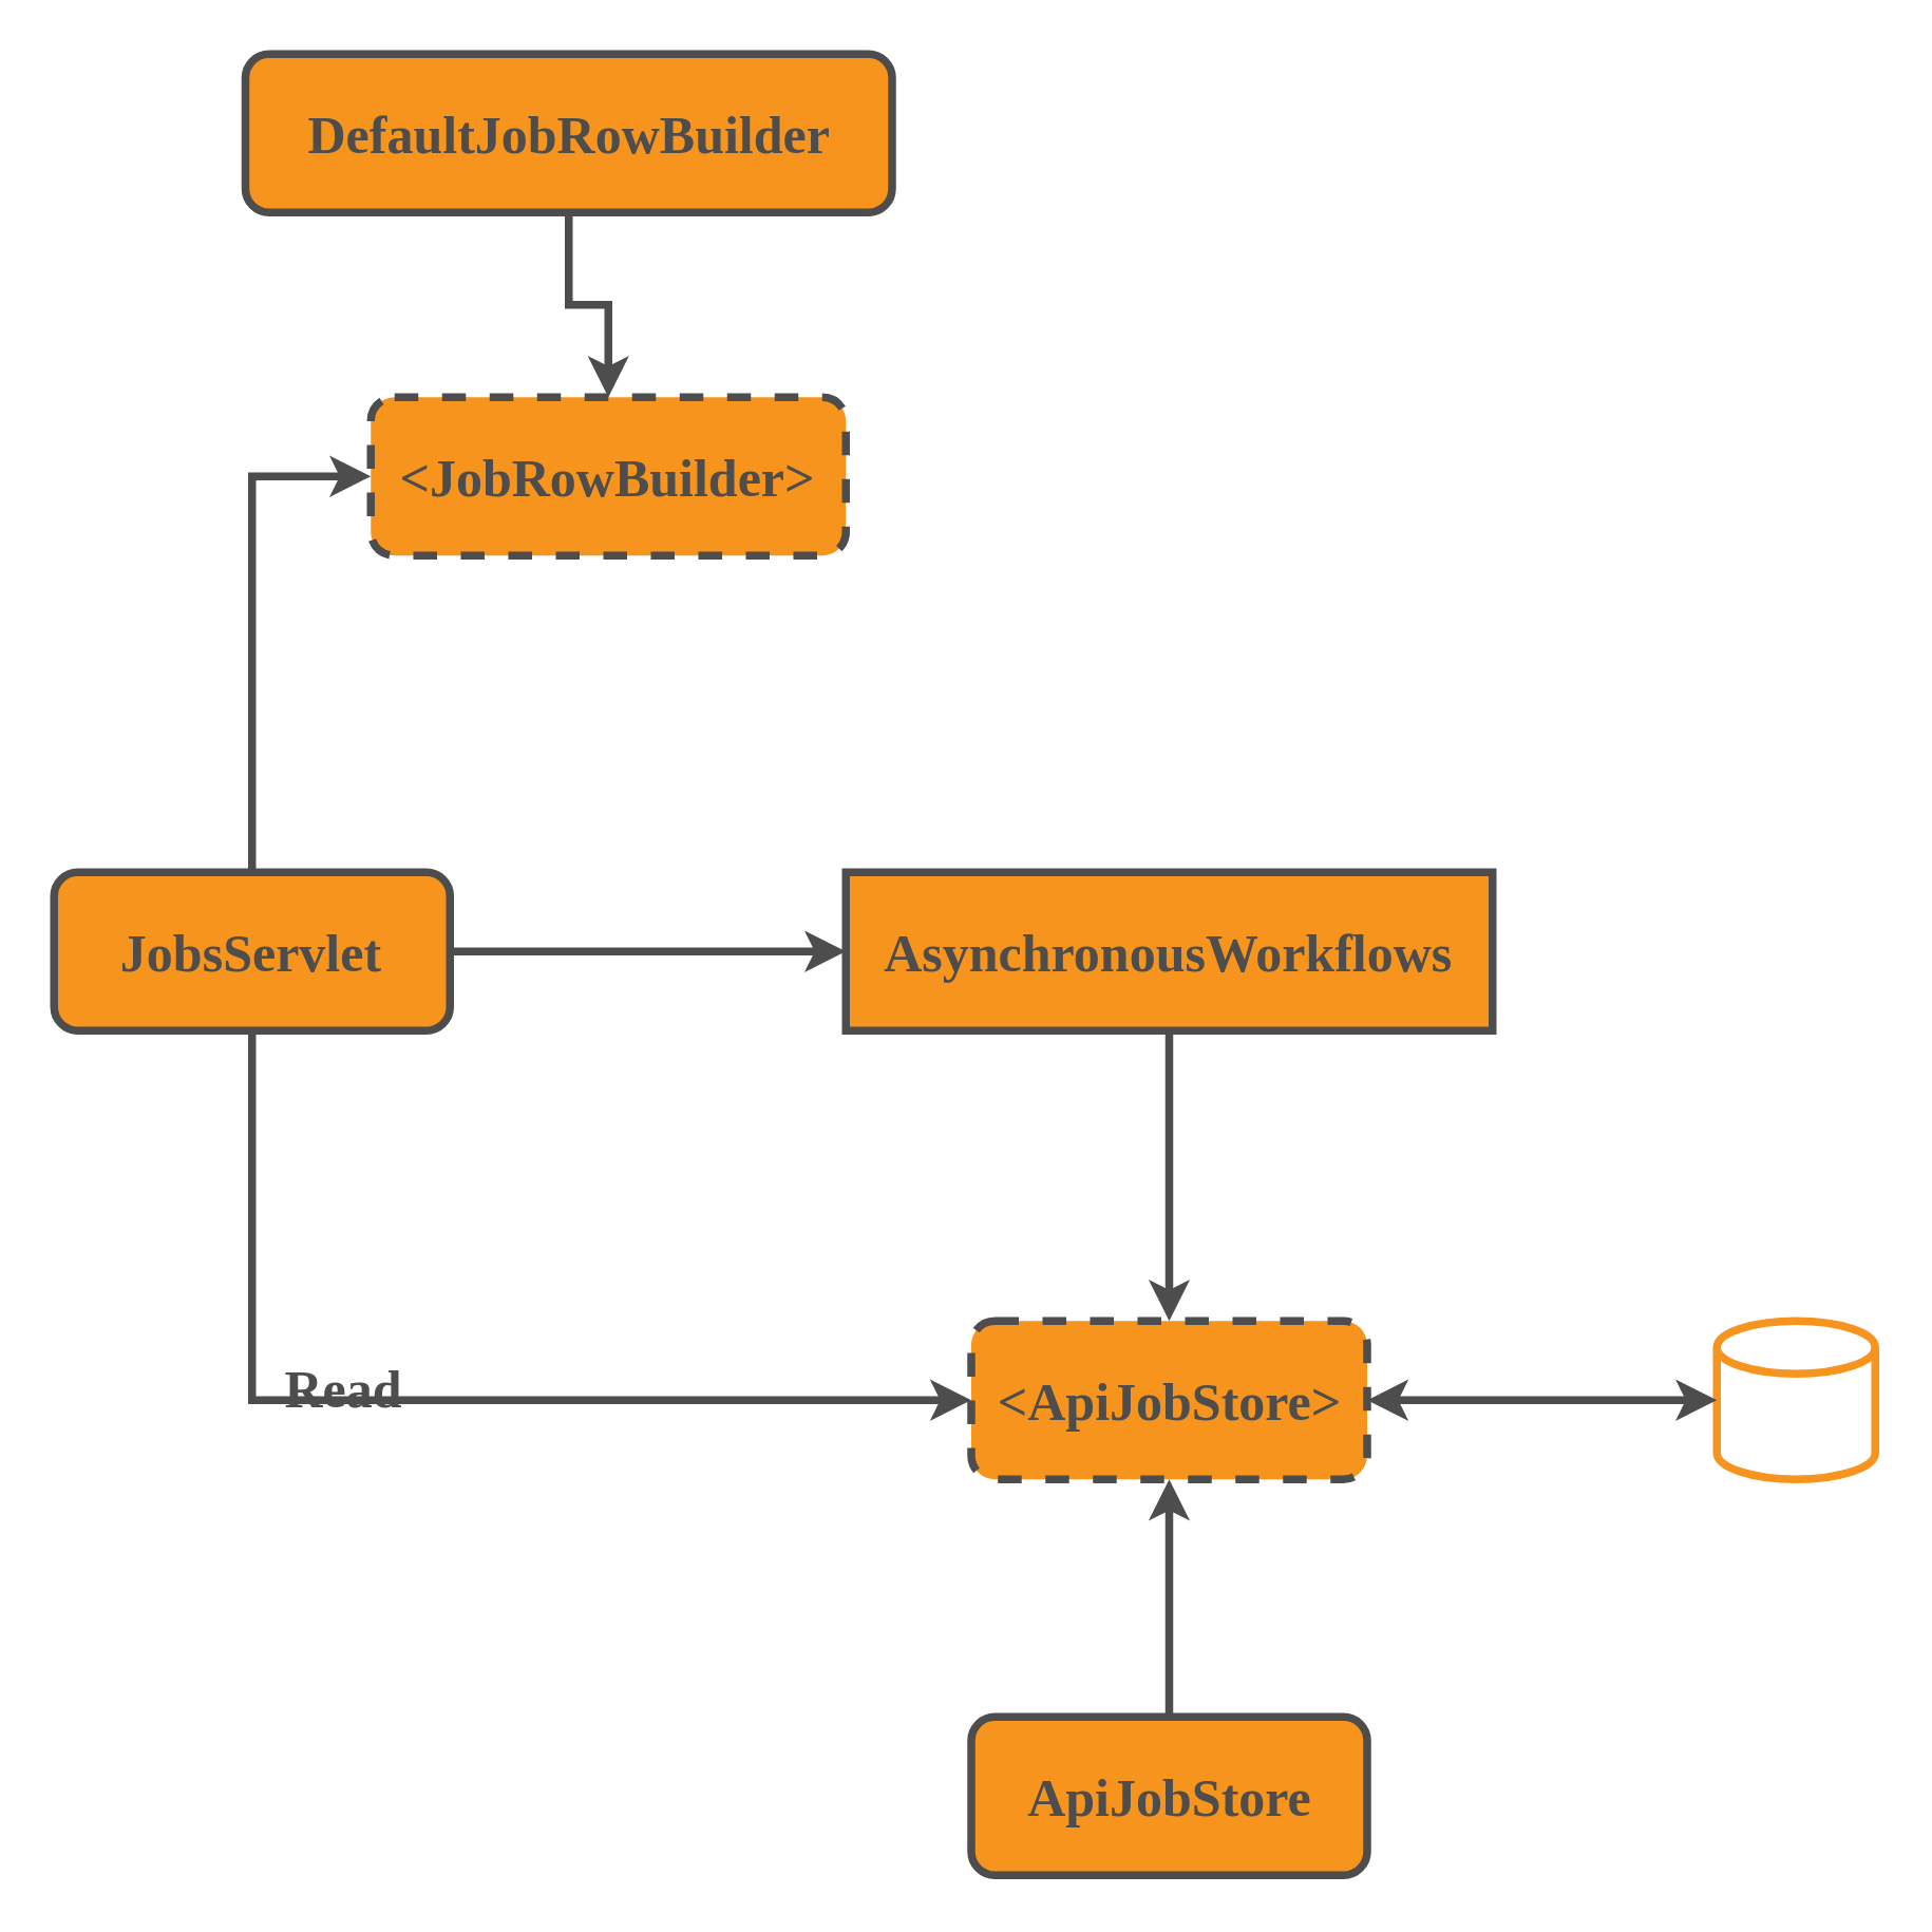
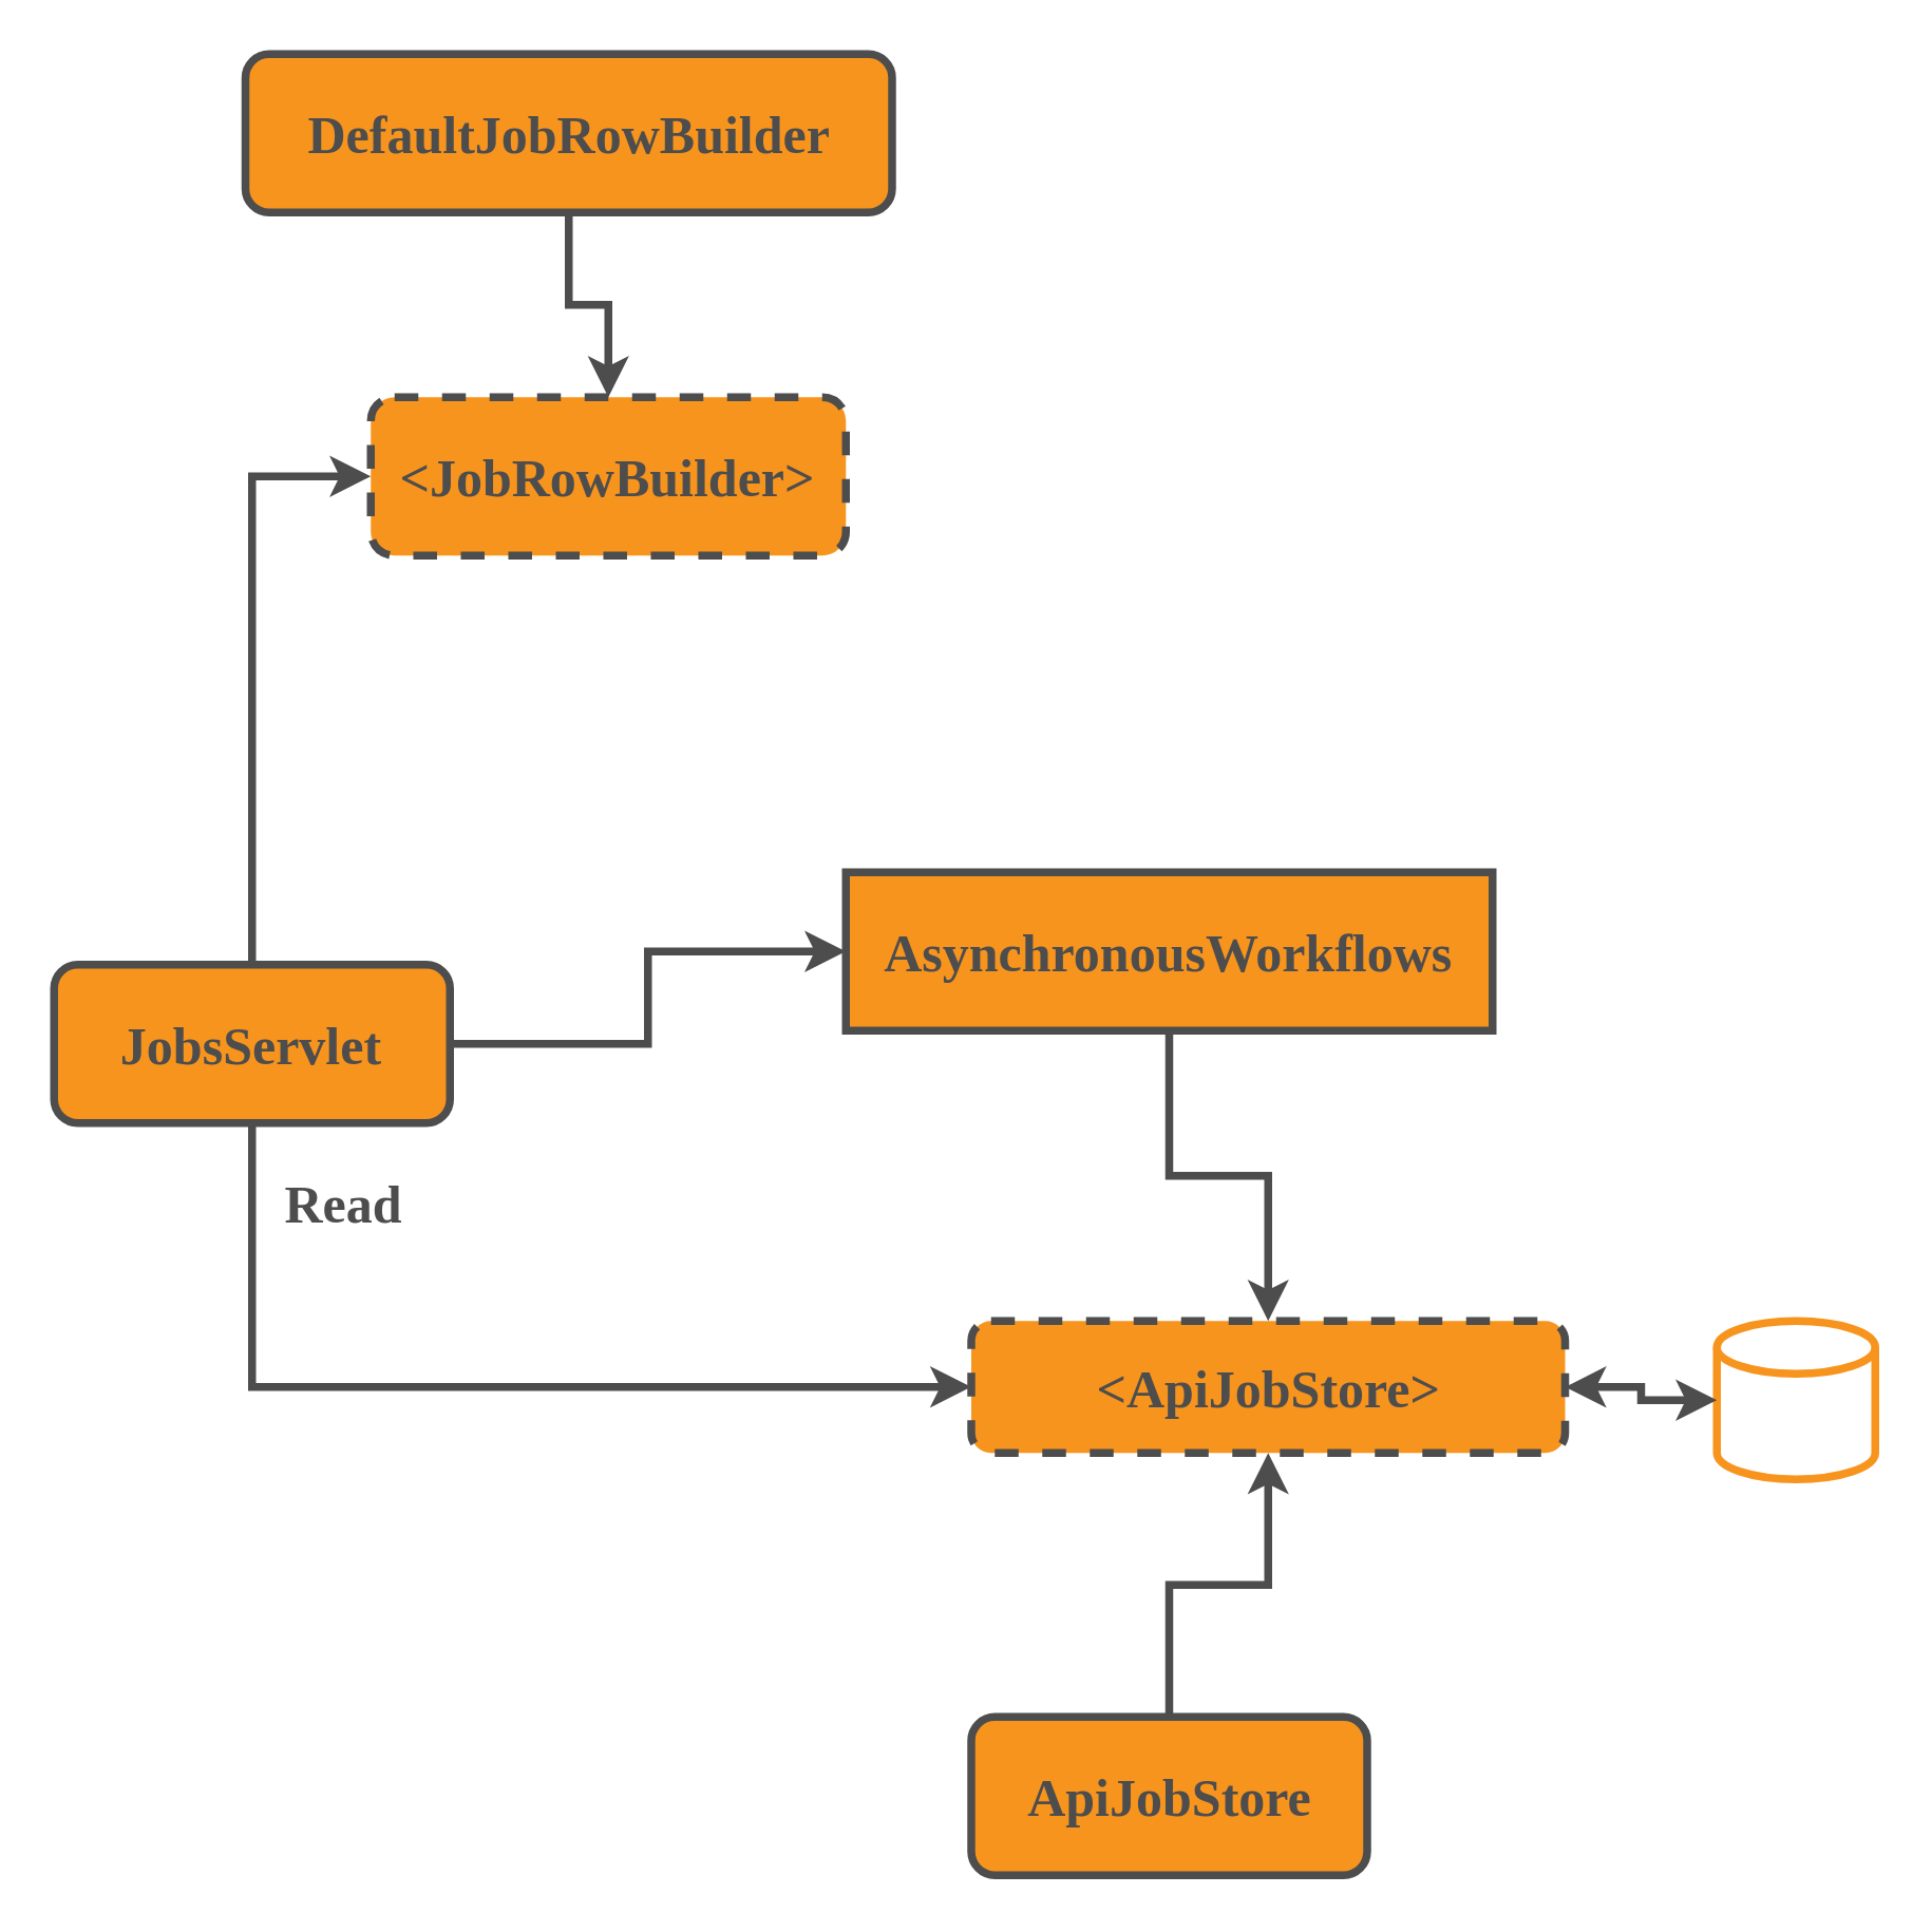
  <mxCell id="0" />
  <mxCell id="1" parent="0" />
  <mxCell id="2" style="edgeStyle=orthogonalEdgeStyle;rounded=0;orthogonalLoop=1;jettySize=auto;html=1;exitX=0.5;exitY=0;exitDx=0;exitDy=0;entryX=0;entryY=0.5;entryDx=0;entryDy=0;strokeColor=#4D4D4D;strokeWidth=3;" edge="1" parent="1" source="5" target="9"><mxGeometry relative="1" as="geometry" /></mxCell>
  <mxCell id="3" style="edgeStyle=orthogonalEdgeStyle;rounded=0;orthogonalLoop=1;jettySize=auto;html=1;exitX=1;exitY=0.5;exitDx=0;exitDy=0;entryX=0;entryY=0.5;entryDx=0;entryDy=0;strokeColor=#4D4D4D;strokeWidth=3;" edge="1" parent="1" source="5" target="13"><mxGeometry relative="1" as="geometry" /></mxCell>
  <mxCell id="4" style="edgeStyle=orthogonalEdgeStyle;rounded=0;orthogonalLoop=1;jettySize=auto;html=1;exitX=0.5;exitY=1;exitDx=0;exitDy=0;entryX=0;entryY=0.5;entryDx=0;entryDy=0;strokeWidth=3;strokeColor=#4D4D4D;" edge="1" parent="1" source="5" target="6"><mxGeometry relative="1" as="geometry" /></mxCell>
- <mxCell id="5" value="&lt;font color=&quot;#4d4d4d&quot; style=&quot;font-size: 20px;&quot; face=&quot;Ubuntu&quot;&gt;&lt;b&gt;JobsServlet&lt;/b&gt;&lt;/font&gt;" style="rounded=1;whiteSpace=wrap;html=1;strokeColor=#4D4D4D;strokeWidth=3;fillColor=#F7941E;" parent="1" vertex="1"><mxGeometry x="20" y="330" width="150" height="60" as="geometry" /></mxCell>
- <mxCell id="6" value="&lt;font color=&quot;#4d4d4d&quot; style=&quot;font-size: 20px;&quot; face=&quot;Ubuntu&quot;&gt;&lt;b&gt;&amp;lt;ApiJobStore&amp;gt;&lt;/b&gt;&lt;/font&gt;" style="rounded=1;whiteSpace=wrap;html=1;strokeColor=#4D4D4D;strokeWidth=3;fillColor=#F7941E;dashed=1;" parent="1" vertex="1"><mxGeometry x="367.5" y="500" width="150" height="60" as="geometry" /></mxCell>
+ <mxCell id="5" value="&lt;font color=&quot;#4d4d4d&quot; style=&quot;font-size: 20px;&quot; face=&quot;Ubuntu&quot;&gt;&lt;b&gt;JobsServlet&lt;/b&gt;&lt;/font&gt;" style="rounded=1;whiteSpace=wrap;html=1;strokeColor=#4D4D4D;strokeWidth=3;fillColor=#F7941E;" parent="1" vertex="1"><mxGeometry x="20" y="365" width="150" height="60" as="geometry" /></mxCell>
+ <mxCell id="6" value="&lt;font color=&quot;#4d4d4d&quot; style=&quot;font-size: 20px;&quot; face=&quot;Ubuntu&quot;&gt;&lt;b&gt;&amp;lt;ApiJobStore&amp;gt;&lt;/b&gt;&lt;/font&gt;" style="rounded=1;whiteSpace=wrap;html=1;strokeColor=#4D4D4D;strokeWidth=3;fillColor=#F7941E;dashed=1;" parent="1" vertex="1"><mxGeometry x="367.5" y="500" width="225" height="50" as="geometry" /></mxCell>
  <mxCell id="7" style="edgeStyle=orthogonalEdgeStyle;rounded=0;orthogonalLoop=1;jettySize=auto;html=1;entryX=0.5;entryY=1;entryDx=0;entryDy=0;strokeWidth=3;strokeColor=#4D4D4D;" parent="1" source="8" target="6" edge="1"><mxGeometry relative="1" as="geometry" /></mxCell>
  <mxCell id="8" value="&lt;font color=&quot;#4d4d4d&quot; style=&quot;font-size: 20px;&quot; face=&quot;Ubuntu&quot;&gt;&lt;b&gt;ApiJobStore&lt;/b&gt;&lt;/font&gt;" style="rounded=1;whiteSpace=wrap;html=1;strokeColor=#4D4D4D;strokeWidth=3;fillColor=#F7941E;" parent="1" vertex="1"><mxGeometry x="367.5" y="650" width="150" height="60" as="geometry" /></mxCell>
  <mxCell id="9" value="&lt;font face=&quot;Ubuntu&quot; color=&quot;#4d4d4d&quot;&gt;&lt;span style=&quot;font-size: 20px;&quot;&gt;&lt;b&gt;&amp;lt;JobRowBuilder&amp;gt;&lt;/b&gt;&lt;/span&gt;&lt;/font&gt;" style="rounded=1;whiteSpace=wrap;html=1;strokeColor=#4D4D4D;strokeWidth=3;fillColor=#F7941E;dashed=1;" vertex="1" parent="1"><mxGeometry x="140" y="150" width="180" height="60" as="geometry" /></mxCell>
  <mxCell id="10" style="edgeStyle=orthogonalEdgeStyle;rounded=0;orthogonalLoop=1;jettySize=auto;html=1;exitX=0.5;exitY=1;exitDx=0;exitDy=0;strokeWidth=3;strokeColor=#4D4D4D;" edge="1" parent="1" source="11" target="9"><mxGeometry relative="1" as="geometry" /></mxCell>
  <mxCell id="11" value="&lt;font color=&quot;#4d4d4d&quot; style=&quot;font-size: 20px;&quot; face=&quot;Ubuntu&quot;&gt;&lt;b&gt;DefaultJobRowBuilder&lt;/b&gt;&lt;/font&gt;" style="rounded=1;whiteSpace=wrap;html=1;strokeColor=#4D4D4D;strokeWidth=3;fillColor=#F7941E;" vertex="1" parent="1"><mxGeometry x="92.5" y="20" width="245" height="60" as="geometry" /></mxCell>
  <mxCell id="12" style="edgeStyle=orthogonalEdgeStyle;rounded=0;orthogonalLoop=1;jettySize=auto;html=1;exitX=0.5;exitY=1;exitDx=0;exitDy=0;entryX=0.5;entryY=0;entryDx=0;entryDy=0;strokeWidth=3;strokeColor=#4D4D4D;" edge="1" parent="1" source="13" target="6"><mxGeometry relative="1" as="geometry" /></mxCell>
  <mxCell id="13" value="&lt;font size=&quot;1&quot; face=&quot;Ubuntu&quot; color=&quot;#4d4d4d&quot;&gt;&lt;b style=&quot;font-size: 20px;&quot;&gt;AsynchronousWorkflows&lt;/b&gt;&lt;/font&gt;" style="whiteSpace=wrap;html=1;strokeColor=#4D4D4D;strokeWidth=3;fillColor=#F7941E;rounded=0;" vertex="1" parent="1"><mxGeometry x="320" y="330" width="245" height="60" as="geometry" /></mxCell>
  <mxCell id="14" value="" style="strokeWidth=3;html=1;shape=mxgraph.flowchart.database;whiteSpace=wrap;strokeColor=#F7941E;" vertex="1" parent="1"><mxGeometry x="650" y="500" width="60" height="60" as="geometry" /></mxCell>
  <mxCell id="15" style="edgeStyle=orthogonalEdgeStyle;rounded=0;orthogonalLoop=1;jettySize=auto;html=1;exitX=1;exitY=0.5;exitDx=0;exitDy=0;entryX=0;entryY=0.5;entryDx=0;entryDy=0;entryPerimeter=0;strokeColor=#4D4D4D;startArrow=classic;startFill=1;strokeWidth=3;" edge="1" parent="1" source="6" target="14"><mxGeometry relative="1" as="geometry" /></mxCell>
- <mxCell id="16" value="&lt;font color=&quot;#4d4d4d&quot; style=&quot;font-size: 20px;&quot; face=&quot;Ubuntu&quot;&gt;&lt;b&gt;Read&lt;/b&gt;&lt;/font&gt;" style="text;html=1;strokeColor=none;fillColor=none;align=center;verticalAlign=middle;whiteSpace=wrap;rounded=0;" vertex="1" parent="1"><mxGeometry x="100" y="510" width="60" height="30" as="geometry" /></mxCell>
+ <mxCell id="16" value="&lt;font color=&quot;#4d4d4d&quot; style=&quot;font-size: 20px;&quot; face=&quot;Ubuntu&quot;&gt;&lt;b&gt;Read&lt;/b&gt;&lt;/font&gt;" style="text;html=1;strokeColor=none;fillColor=none;align=center;verticalAlign=middle;whiteSpace=wrap;rounded=0;" vertex="1" parent="1"><mxGeometry x="100" y="440" width="60" height="30" as="geometry" /></mxCell>
